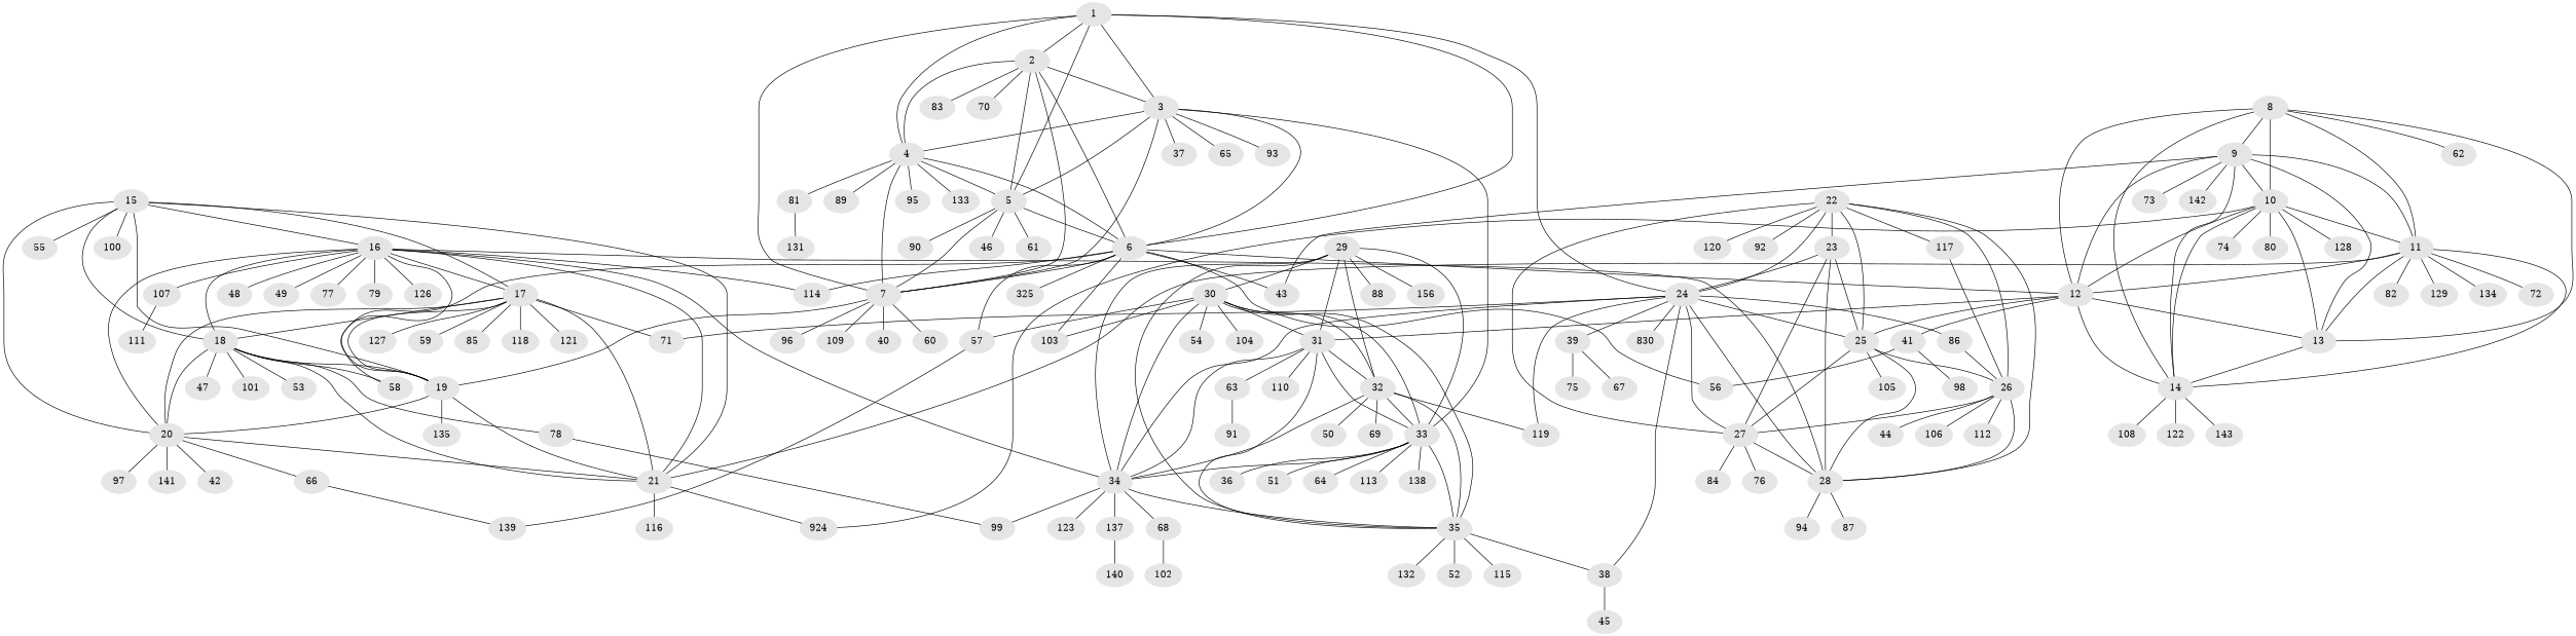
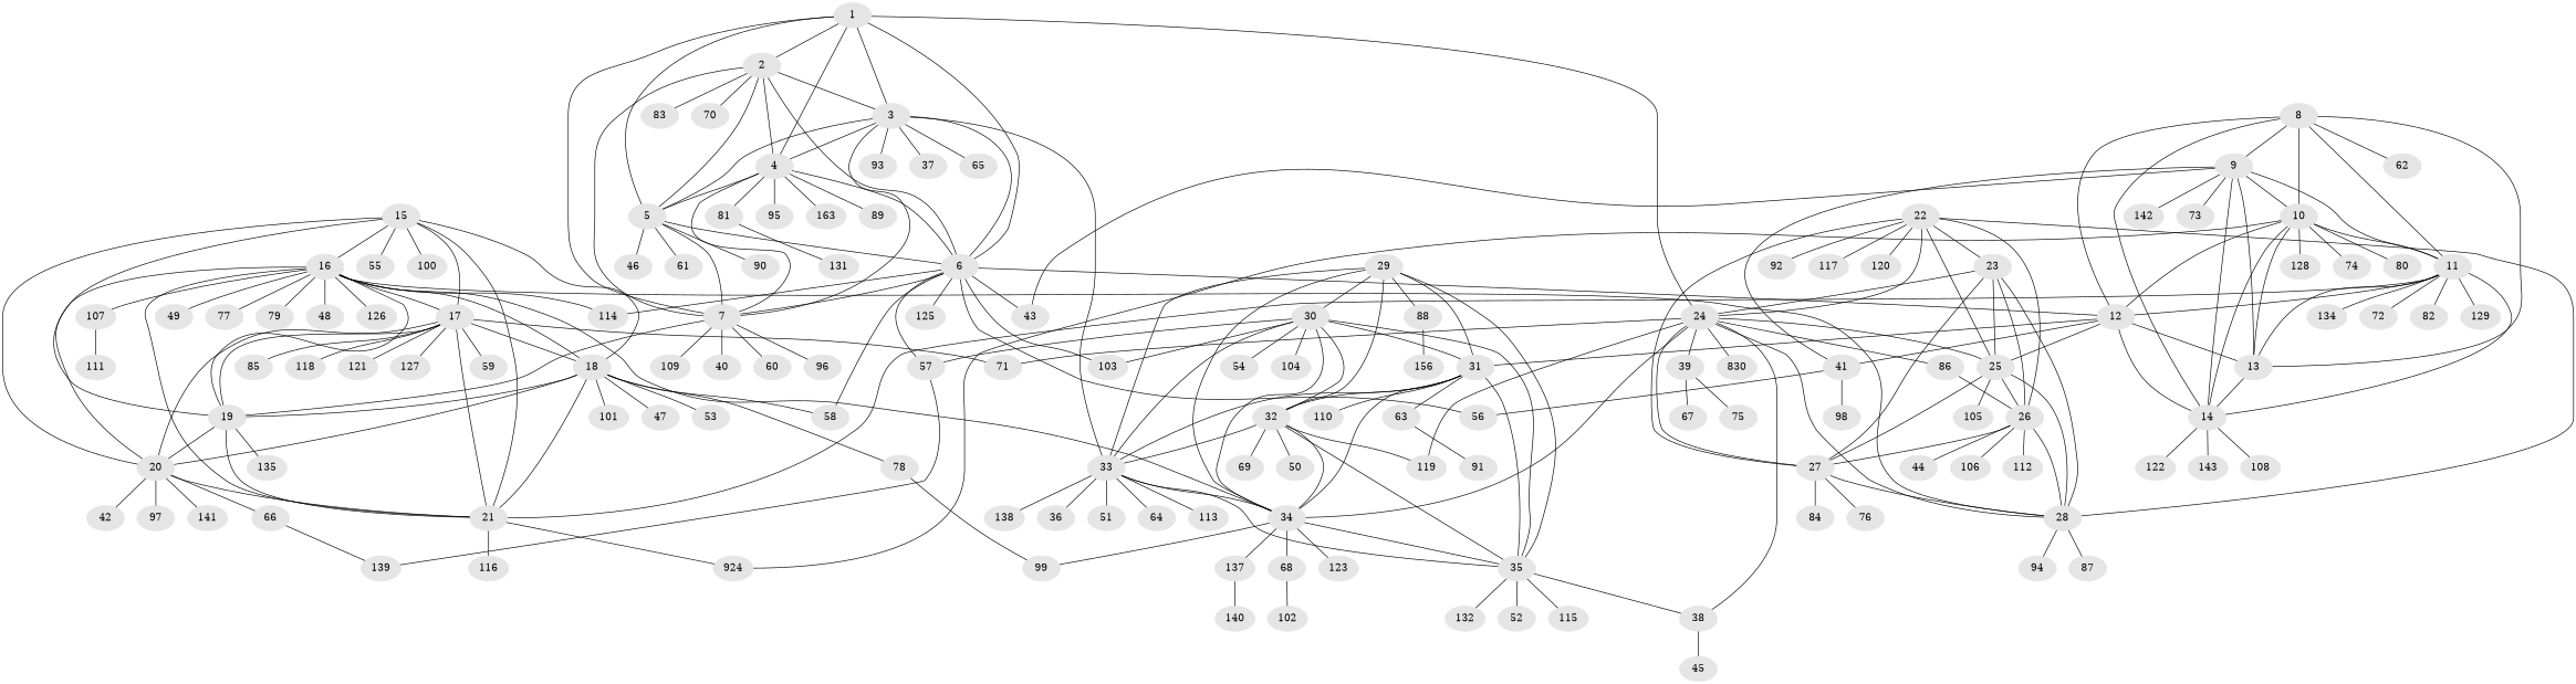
  graph {
    node [color=gray90 style=filled]
    1
    2
    3
    4
    5
    6
    7
    24
    70
    83
    33
    37
    65
    93
    81
    89
    95
-   133
+   133 [label=163]
    46
    61
    90
    12
    43
    56
    57
    58
    103
    114
-   125 [label=325]
+   125
    19
    40
    60
    96
    109
    25
    28
    34
    71
    27
    38
    39
    86
    119
    n44 [label=830]
    35
    36
    51
    64
    113
    138
    131
    13
    14
    31
    41
    139
    21
    20
    135
    8
    9
    10
    11
    62
    73
    142
    74
    80
    n69 [label=924]
    128
    72
    82
    129
    134
    108
    122
    143
    116
    26
    105
    32
    63
    110
    98
    15
    16
    17
    18
    55
    100
    48
    49
    77
    79
    107
    126
    59
    85
    118
    121
    127
    47
    53
    78
    101
    42
    66
    97
    141
    87
    94
    68
    99
    123
    137
    111
    22
    23
    92
    117
    120
    44
    106
    112
    76
    84
    45
    67
    75
    29
    30
    88
    n133 [label=156]
    54
    104
    50
    69
    52
    115
    132
    91
    102
    140
    1 -- 2
    1 -- 3
    1 -- 4
    1 -- 5
    1 -- 6
    1 -- 7
    1 -- 24
    2 -- 3
    2 -- 4
    2 -- 5
    2 -- 6
    2 -- 7
    2 -- 70
    2 -- 83
    3 -- 4
    3 -- 5
    3 -- 6
    3 -- 7
    3 -- 33
    3 -- 37
    3 -- 65
    3 -- 93
    4 -- 5
    4 -- 6
    4 -- 7
    4 -- 81
    4 -- 89
    4 -- 95
    4 -- 133
    5 -- 6
    5 -- 7
    5 -- 46
    5 -- 61
    5 -- 90
    6 -- 7
    6 -- 12
    6 -- 43
    6 -- 56
    6 -- 57
    6 -- 58
    6 -- 103
    6 -- 114
    6 -- 125
    7 -- 19
    7 -- 40
    7 -- 60
    7 -- 96
    7 -- 109
    24 -- 25
    24 -- 28
    24 -- 34
    24 -- 71
    24 -- 27
    24 -- 38
    24 -- 39
    24 -- 86
    24 -- 119
    24 -- n44
    33 -- 34
    33 -- 35
    33 -- 36
    33 -- 51
    33 -- 64
    33 -- 113
    33 -- 138
    81 -- 131
    12 -- 25
    12 -- 13
    12 -- 14
    12 -- 31
    12 -- 41
    57 -- 139
    19 -- 21
    19 -- 20
    19 -- 135
    25 -- 28
    25 -- 27
    25 -- 26
    25 -- 105
    28 -- 87
    28 -- 94
    34 -- 35
    34 -- 68
    34 -- 99
    34 -- 123
    34 -- 137
    27 -- 28
    27 -- 76
    27 -- 84
    38 -- 45
    39 -- 67
    39 -- 75
    86 -- 26
    35 -- 38
    35 -- 52
    35 -- 115
    35 -- 132
    13 -- 14
    14 -- 108
    14 -- 122
    14 -- 143
    31 -- 33
    31 -- 34
    31 -- 35
    31 -- 32
    31 -- 63
    31 -- 110
    41 -- 56
    41 -- 98
    21 -- n69
    21 -- 116
    20 -- 21
    20 -- 42
    20 -- 66
    20 -- 97
    20 -- 141
    8 -- 12
    8 -- 13
    8 -- 14
    8 -- 9
    8 -- 10
    8 -- 11
    8 -- 62
-   9 -- 12
+   9 -- 41
    9 -- 43
    9 -- 13
    9 -- 14
    9 -- 10
    9 -- 11
    9 -- 73
    9 -- 142
    10 -- 12
    10 -- 13
    10 -- 14
    10 -- 11
    10 -- 74
    10 -- 80
    10 -- n69
    10 -- 128
    11 -- 12
    11 -- 13
    11 -- 14
    11 -- 21
    11 -- 72
    11 -- 82
    11 -- 129
    11 -- 134
    26 -- 28
    26 -- 27
    26 -- 44
    26 -- 106
    26 -- 112
    32 -- 33
    32 -- 34
    32 -- 119
    32 -- 35
    32 -- 50
    32 -- 69
    63 -- 91
    15 -- 19
    15 -- 21
    15 -- 20
    15 -- 16
    15 -- 17
    15 -- 18
    15 -- 55
    15 -- 100
    16 -- 114
    16 -- 19
    16 -- 28
    16 -- 34
    16 -- 21
    16 -- 20
    16 -- 17
    16 -- 18
    16 -- 48
    16 -- 49
    16 -- 77
    16 -- 79
    16 -- 107
    16 -- 126
    17 -- 19
    17 -- 71
    17 -- 21
    17 -- 20
    17 -- 18
    17 -- 59
    17 -- 85
    17 -- 118
    17 -- 121
    17 -- 127
    18 -- 58
    18 -- 19
    18 -- 21
    18 -- 20
    18 -- 47
    18 -- 53
    18 -- 78
    18 -- 101
    107 -- 111
    78 -- 99
    66 -- 139
    68 -- 102
    137 -- 140
    22 -- 24
    22 -- 25
    22 -- 28
    22 -- 27
    22 -- 26
    22 -- 23
    22 -- 92
    22 -- 117
    22 -- 120
    23 -- 24
    23 -- 25
    23 -- 28
    23 -- 27
-   117 -- 26
+   23 -- 26
    29 -- 33
    29 -- 34
    29 -- 35
    29 -- 31
    29 -- 32
    29 -- 30
    29 -- 88
-   29 -- n133
+   88 -- n133
    30 -- 33
    30 -- 57
    30 -- 103
    30 -- 34
    30 -- 35
    30 -- 31
    30 -- 32
    30 -- 54
    30 -- 104
  }
